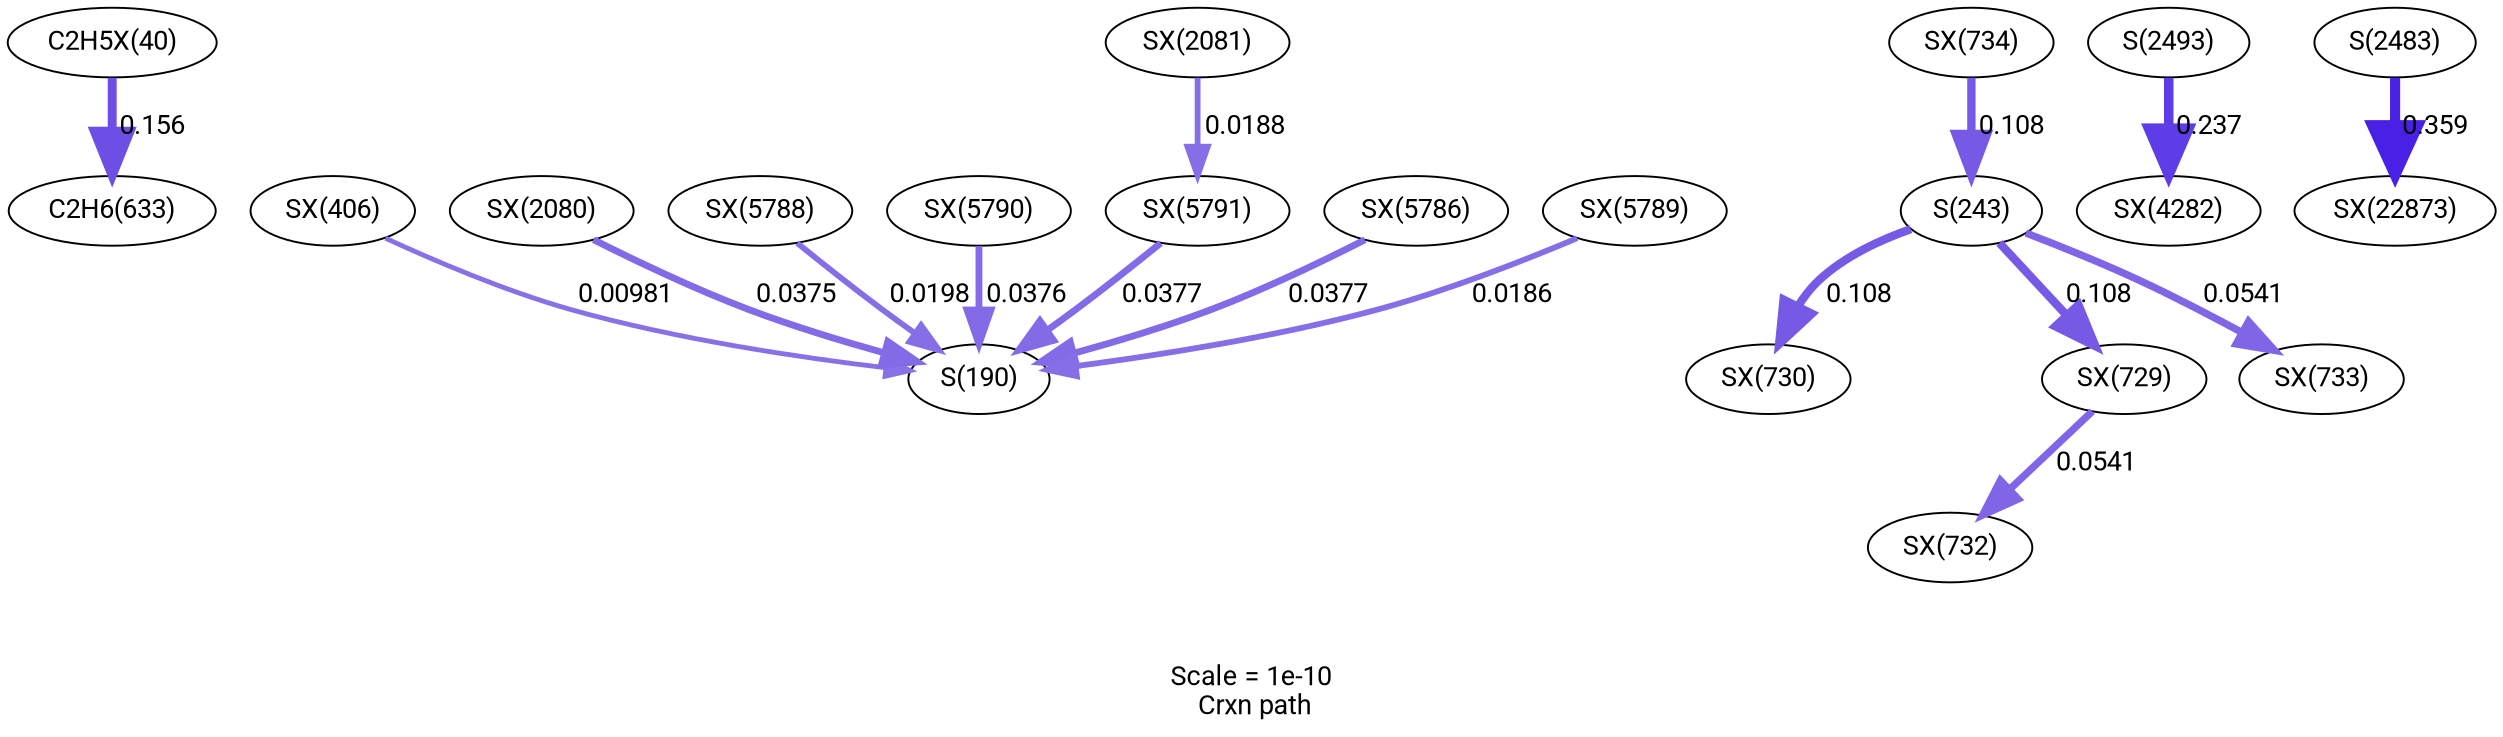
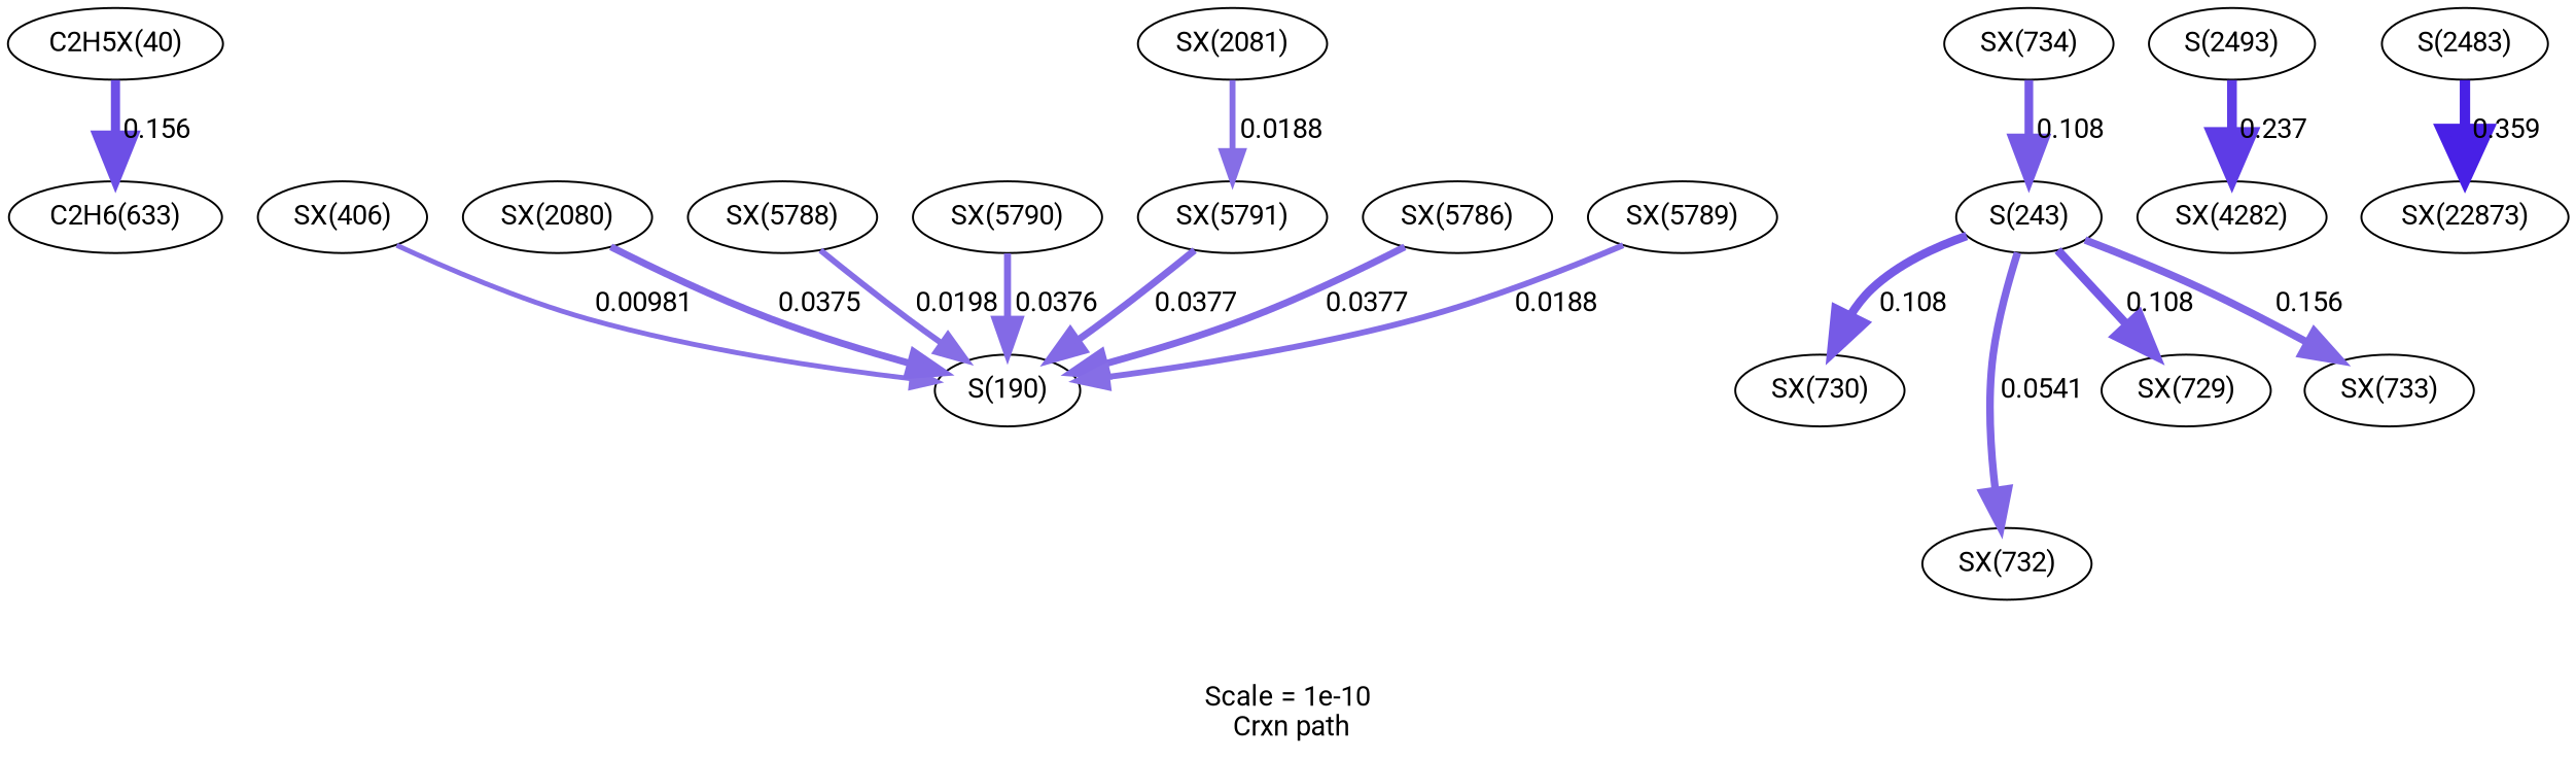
  digraph {
    fontname=Roboto
    label="Scale = 1e-10\l Crxn path"
    node [fontname=Roboto]
    edge [arrowsize=1.76 color="0.7, 0.538, 0.9" fontname=Roboto style="setlinewidth(3)"]
    n1 [label="C2H5X(40)"]
    n2 [label="C2H6(633)"]
    n3 [label="SX(406)"]
    n4 [label="S(190)"]
    n5 [label="SX(2080)"]
    n6 [label="SX(5788)"]
    n7 [label="SX(5790)"]
    n8 [label="SX(5791)"]
    n9 [label="SX(5786)"]
    n10 [label="SX(2081)"]
    n11 [label="SX(5789)"]
    n12 [label="S(243)"]
    n13 [label="SX(730)"]
    n14 [label="SX(732)"]
    n15 [label="SX(729)"]
    n16 [label="SX(733)"]
    n17 [label="SX(734)"]
    n18 [label="S(2493)"]
    n19 [label="SX(4282)"]
    n20 [label="S(2483)"]
    n21 [label="SX(22873)"]
    n1 -> n2 [arrowsize=2.3 color="0.7, 0.656, 0.9" label=" 0.156" style="setlinewidth(4.6)"]
    n3 -> n4 [arrowsize=1.25 color="0.7, 0.51, 0.9" label=" 0.00981" style="setlinewidth(2.51)"]
    n5 -> n4 [label=" 0.0375" style="setlinewidth(3.53)"]
    n6 -> n4 [arrowsize=1.5 color="0.7, 0.519, 0.9" label=" 0.0198"]
    n7 -> n4 [label=" 0.0376" style="setlinewidth(3.52)"]
    n8 -> n4 [label=" 0.0377" style="setlinewidth(3.52)"]
    n9 -> n4 [label=" 0.0377" style="setlinewidth(3.52)"]
    n10 -> n8 [arrowsize=1.5 color="0.7, 0.519, 0.9" label=" 0.0188"]
-   n11 -> n4 [arrowsize=1.5 color="0.7, 0.519, 0.9" label=" 0.0186"]
+   n11 -> n4 [arrowsize=1.5 color="0.7, 0.519, 0.9" label=" 0.0188"]
    n12 -> n13 [arrowsize=2.16 color="0.7, 0.608, 0.9" label=" 0.108" style="setlinewidth(4.32)"]
-   n15 -> n14 [arrowsize=1.9 color="0.7, 0.554, 0.9" label=" 0.0541" style="setlinewidth(3.8)"]
+   n12 -> n14 [arrowsize=1.9 color="0.7, 0.554, 0.9" label=" 0.0541" style="setlinewidth(3.8)"]
    n12 -> n15 [arrowsize=2.16 color="0.7, 0.608, 0.9" label=" 0.108" style="setlinewidth(4.32)"]
-   n12 -> n16 [arrowsize=1.9 color="0.7, 0.554, 0.9" label=" 0.0541" style="setlinewidth(3.8)"]
+   n12 -> n16 [arrowsize=1.9 color="0.7, 0.554, 0.9" label=" 0.156" style="setlinewidth(3.8)"]
    n17 -> n12 [arrowsize=2.16 color="0.7, 0.608, 0.9" label=" 0.108" style="setlinewidth(4.32)"]
    n18 -> n19 [arrowsize=2.46 color="0.7, 0.737, 0.9" label=" 0.237" style="setlinewidth(4.91)"]
    n20 -> n21 [arrowsize=2.61 color="0.7, 0.859, 0.9" label=" 0.359" style="setlinewidth(5.23)"]
  }
